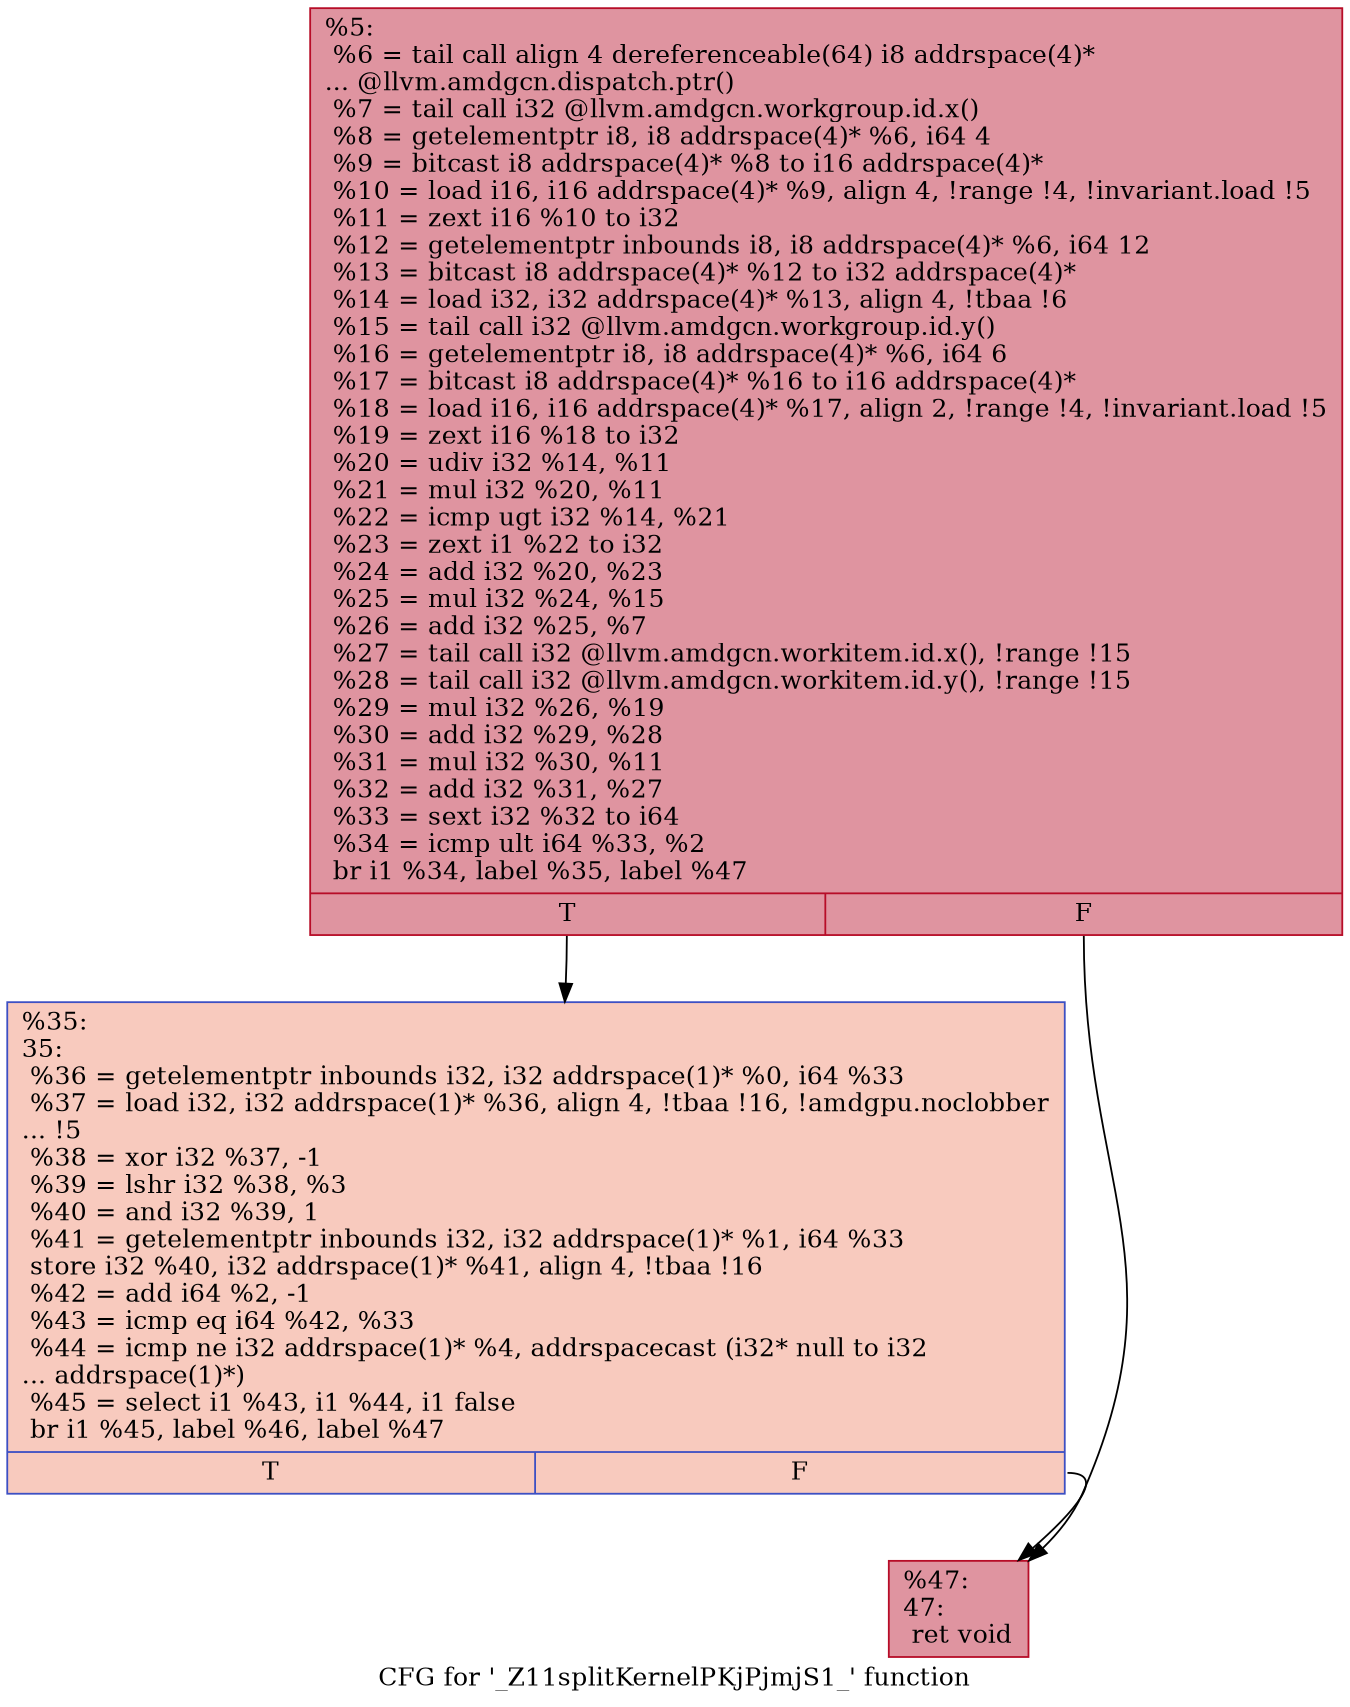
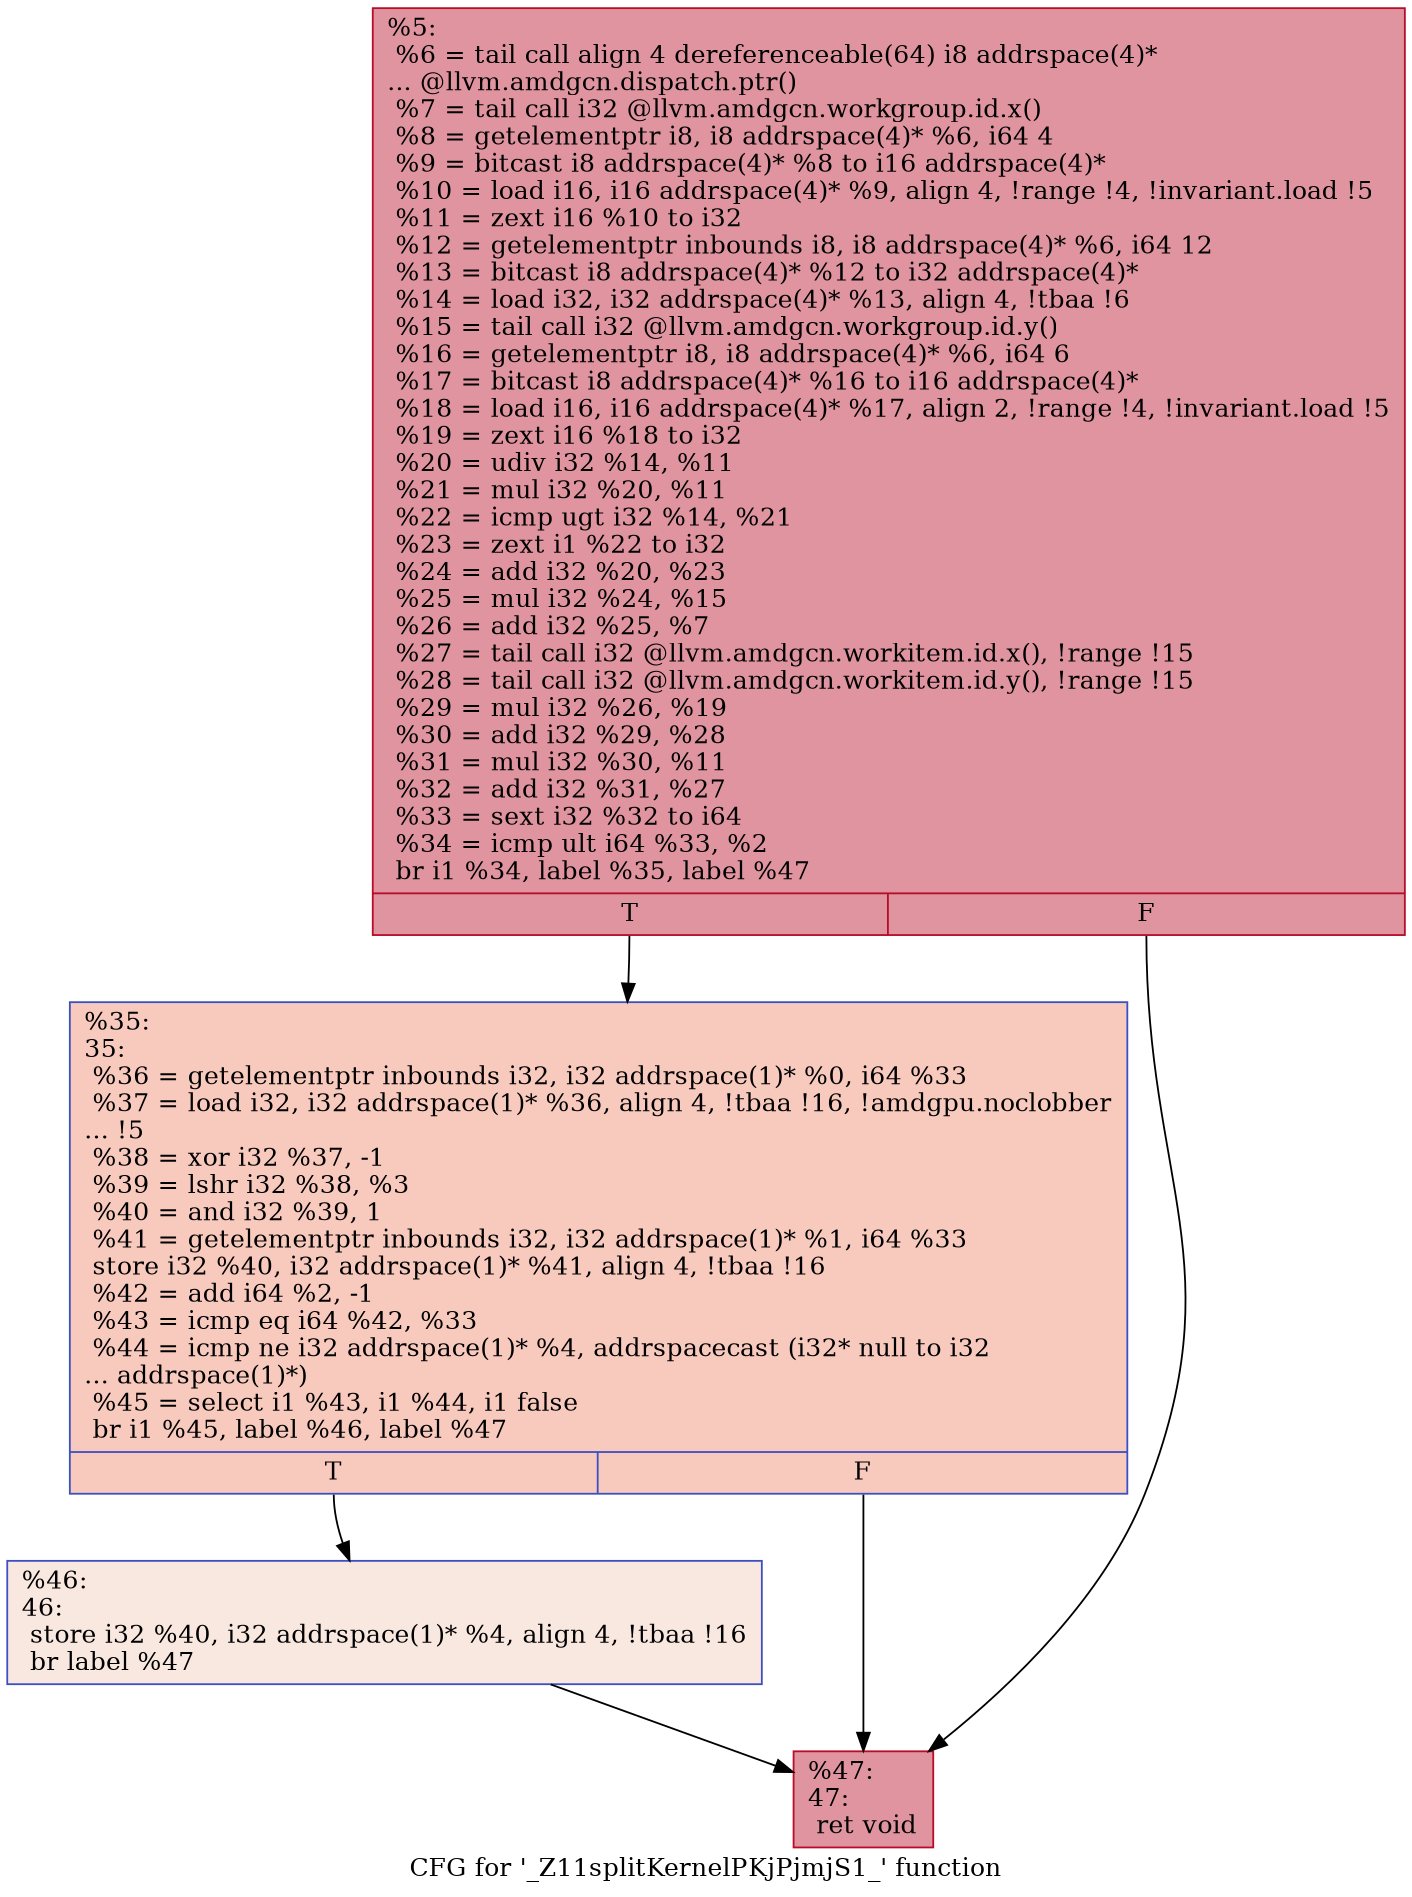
  digraph {
    label="CFG for '_Z11splitKernelPKjPjmjS1_' function"
    node [color="#b70d28ff" fillcolor="#b70d2870" shape=record style=filled]
    edge [tailport=s0]
    n1 [label="{%5:\l  %6 = tail call align 4 dereferenceable(64) i8 addrspace(4)*\l... @llvm.amdgcn.dispatch.ptr()\l  %7 = tail call i32 @llvm.amdgcn.workgroup.id.x()\l  %8 = getelementptr i8, i8 addrspace(4)* %6, i64 4\l  %9 = bitcast i8 addrspace(4)* %8 to i16 addrspace(4)*\l  %10 = load i16, i16 addrspace(4)* %9, align 4, !range !4, !invariant.load !5\l  %11 = zext i16 %10 to i32\l  %12 = getelementptr inbounds i8, i8 addrspace(4)* %6, i64 12\l  %13 = bitcast i8 addrspace(4)* %12 to i32 addrspace(4)*\l  %14 = load i32, i32 addrspace(4)* %13, align 4, !tbaa !6\l  %15 = tail call i32 @llvm.amdgcn.workgroup.id.y()\l  %16 = getelementptr i8, i8 addrspace(4)* %6, i64 6\l  %17 = bitcast i8 addrspace(4)* %16 to i16 addrspace(4)*\l  %18 = load i16, i16 addrspace(4)* %17, align 2, !range !4, !invariant.load !5\l  %19 = zext i16 %18 to i32\l  %20 = udiv i32 %14, %11\l  %21 = mul i32 %20, %11\l  %22 = icmp ugt i32 %14, %21\l  %23 = zext i1 %22 to i32\l  %24 = add i32 %20, %23\l  %25 = mul i32 %24, %15\l  %26 = add i32 %25, %7\l  %27 = tail call i32 @llvm.amdgcn.workitem.id.x(), !range !15\l  %28 = tail call i32 @llvm.amdgcn.workitem.id.y(), !range !15\l  %29 = mul i32 %26, %19\l  %30 = add i32 %29, %28\l  %31 = mul i32 %30, %11\l  %32 = add i32 %31, %27\l  %33 = sext i32 %32 to i64\l  %34 = icmp ult i64 %33, %2\l  br i1 %34, label %35, label %47\l|{<s0>T|<s1>F}}"]
    n2 [color="#3d50c3ff" fillcolor="#ef886b70" label="{%35:\l35:                                               \l  %36 = getelementptr inbounds i32, i32 addrspace(1)* %0, i64 %33\l  %37 = load i32, i32 addrspace(1)* %36, align 4, !tbaa !16, !amdgpu.noclobber\l... !5\l  %38 = xor i32 %37, -1\l  %39 = lshr i32 %38, %3\l  %40 = and i32 %39, 1\l  %41 = getelementptr inbounds i32, i32 addrspace(1)* %1, i64 %33\l  store i32 %40, i32 addrspace(1)* %41, align 4, !tbaa !16\l  %42 = add i64 %2, -1\l  %43 = icmp eq i64 %42, %33\l  %44 = icmp ne i32 addrspace(1)* %4, addrspacecast (i32* null to i32\l... addrspace(1)*)\l  %45 = select i1 %43, i1 %44, i1 false\l  br i1 %45, label %46, label %47\l|{<s0>T|<s1>F}}"]
    n3 [label="{%47:\l47:                                               \l  ret void\l}"]
+   n4 [color="#3d50c3ff" fillcolor="#f1ccb870" label="{%46:\l46:                                               \l  store i32 %40, i32 addrspace(1)* %4, align 4, !tbaa !16\l  br label %47\l}"]
    n1 -> n2
    n1 -> n3 [tailport=s1]
    n2 -> n3 [tailport=s1]
+   n2 -> n4
+   n4 -> n3 [tailport=""]
  }
